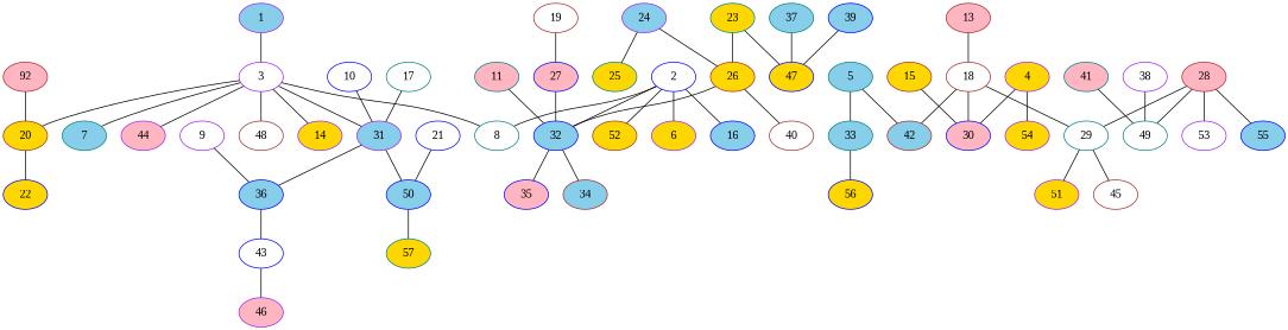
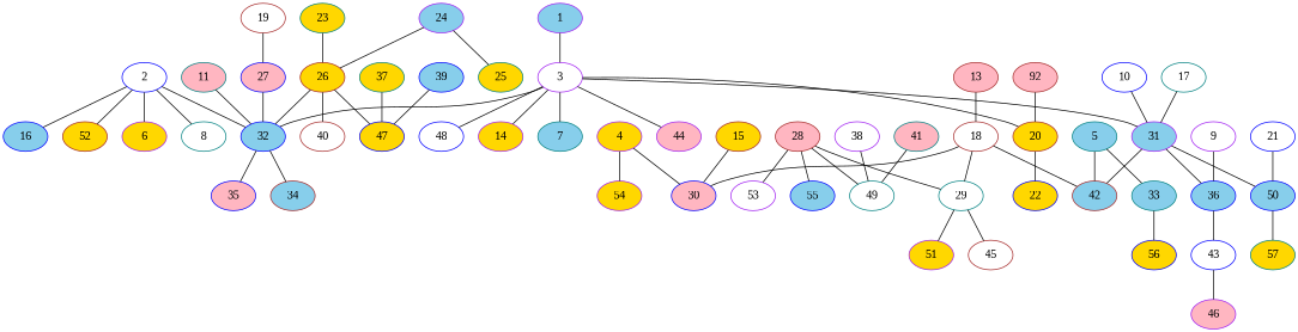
  graph {
    fontname="Liberation Serif"
    node [color=blue fillcolor=white fontname="Liberation Serif" style=filled]
    edge [fontname="Liberation Serif" weight=1.0]
    1 [color=purple fillcolor=skyblue]
    3 [color=purple]
    32 [fillcolor=skyblue]
    7 [color=teal fillcolor=skyblue]
    14 [color=purple fillcolor=gold]
    20 [color=brown fillcolor=gold]
    31 [color=purple fillcolor=skyblue]
    44 [color=purple fillcolor=lightpink]
-   48 [color=brown]
+   48
    6 [color=purple fillcolor=gold]
    2
    8 [color=teal]
    16 [fillcolor=skyblue]
    52 [color=brown fillcolor=gold]
    34 [color=brown fillcolor=skyblue]
    35 [fillcolor=lightpink]
    22 [fillcolor=gold]
    42 [color=brown fillcolor=skyblue]
    36 [fillcolor=skyblue]
    50 [fillcolor=skyblue]
    4 [color=purple fillcolor=gold]
    30 [fillcolor=lightpink]
    54 [color=purple fillcolor=gold]
    5 [color=teal fillcolor=skyblue]
    33 [color=teal fillcolor=skyblue]
    56 [fillcolor=gold]
    9 [color=purple]
    43
    10
    11 [color=teal fillcolor=lightpink]
    n31 [color=brown fillcolor=lightpink label=92]
    13 [color=brown fillcolor=lightpink]
    18 [color=brown]
    29 [color=teal]
    15 [color=brown fillcolor=gold]
    17 [color=teal]
    45 [color=brown]
    51 [color=purple fillcolor=gold]
    19 [color=brown]
    27 [fillcolor=lightpink]
    21
    57 [color=teal fillcolor=gold]
    23 [color=teal fillcolor=gold]
    26 [color=brown fillcolor=gold]
    40 [color=brown]
    47 [fillcolor=gold]
    24 [color=purple fillcolor=skyblue]
    25 [color=teal fillcolor=gold]
    28 [color=brown fillcolor=lightpink]
    49 [color=teal]
    53 [color=purple]
    55 [fillcolor=skyblue]
    46 [color=purple fillcolor=lightpink]
-   37 [color=teal fillcolor=skyblue]
+   37 [color=teal fillcolor=gold]
    38 [color=purple]
    39 [fillcolor=skyblue]
    41 [color=teal fillcolor=lightpink]
    1 -- 3
-   3 -- 8
+   3 -- 32
    3 -- 7
    3 -- 14
    3 -- 20
    3 -- 31
    3 -- 44
    3 -- 48
    32 -- 34
    32 -- 35
    20 -- 22
+   31 -- 42
    31 -- 36
    31 -- 50
    2 -- 32
    2 -- 6
    2 -- 8
    2 -- 16
    2 -- 52
    36 -- 43
    50 -- 57
    4 -- 30
    4 -- 54
    5 -- 42
    5 -- 33
    33 -- 56
    9 -- 36
    43 -- 46
    10 -- 31
    11 -- 32
    n31 -- 20
    13 -- 18
    18 -- 42
    18 -- 30
    18 -- 29
    29 -- 45
    29 -- 51
    15 -- 30
    17 -- 31
    19 -- 27
    27 -- 32
    21 -- 50
    23 -- 26
    26 -- 32
    26 -- 40
-   23 -- 47
+   26 -- 47
    24 -- 26
    24 -- 25
    28 -- 29
    28 -- 49
    28 -- 53
    28 -- 55
    37 -- 47
    38 -- 49
    39 -- 47
    41 -- 49
  }
